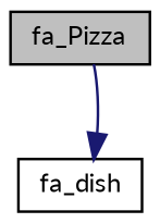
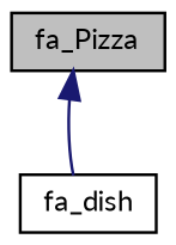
  digraph {
    fontname=Lato
    node [color=black fontname=Lato fontsize=10 shape=record style=filled]
    n1 [fillcolor=grey75 fontcolor=black height=0.2 label=fa_Pizza width=0.4]
    n2 [fillcolor=white height=0.2 label=fa_dish width=0.4]
-   n2 -> n1 [color=midnightblue dir=back fontname=Lato fontsize=10 labelfontname=Helvetica labelfontsize=10 style=solid]
+   n1 -> n2 [color=midnightblue dir=back fontname=Lato fontsize=10 labelfontname=Helvetica labelfontsize=10 style=solid]
  }
